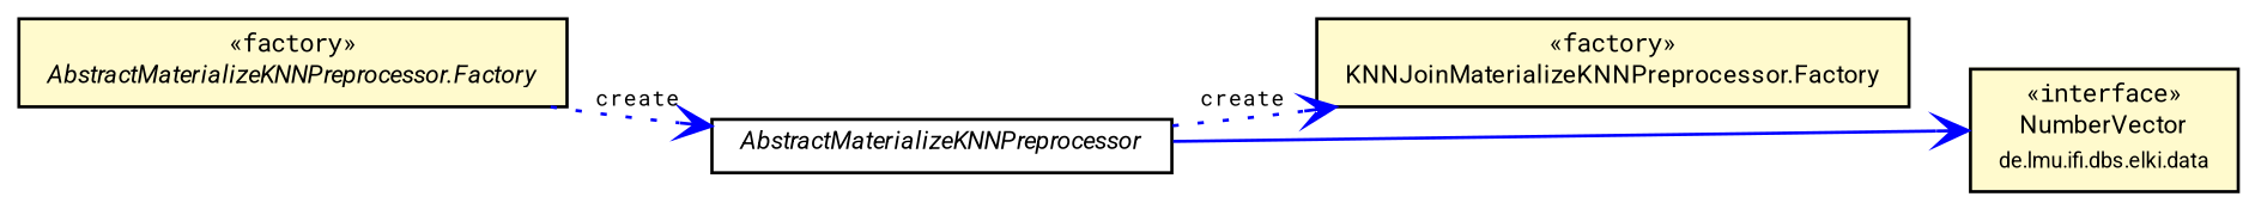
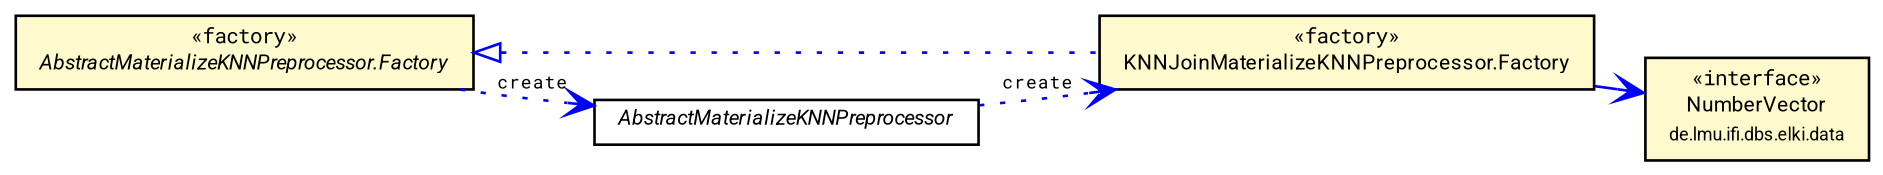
  digraph {
    fontname="Roboto Mono"
    nodesep=0.15
    rankdir=LR
    ranksep=0.25
    node [fontcolor=black fontname="Roboto Mono" fontsize=8 margin=0 shape=plaintext]
    edge [arrowhead=open color=blue fontname="Roboto Mono" fontsize=7 labelfontname=Roboto labelfontsize=7 style=dotted weight=1]
    n1 [height=0 label=<<table title="de.lmu.ifi.dbs.elki.index.preprocessed.knn.KNNJoinMaterializeKNNPreprocessor.Factory" border="0" cellborder="1" cellspacing="0" cellpadding="2" bgcolor="lemonChiffon" href="KNNJoinMaterializeKNNPreprocessor.Factory.html" target="_parent"> 		<tr><td><table border="0" cellspacing="0" cellpadding="1"> 		<tr><td align="center" balign="center"> &#171;factory&#187; </td></tr> 		<tr><td align="center" balign="center"> <font face="Roboto">KNNJoinMaterializeKNNPreprocessor.Factory</font> </td></tr> 		</table></td></tr> 		</table>> width=0]
    n2 [height=0 label=<<table title="de.lmu.ifi.dbs.elki.data.NumberVector" border="0" cellborder="1" cellspacing="0" cellpadding="2" bgcolor="LemonChiffon" href="../../../data/NumberVector.html" target="_parent"> 		<tr><td><table border="0" cellspacing="0" cellpadding="1"> 		<tr><td align="center" balign="center"> &#171;interface&#187; </td></tr> 		<tr><td align="center" balign="center"> <font face="Roboto">NumberVector</font> </td></tr> 		<tr><td align="center" balign="center"> <font face="Roboto" point-size="7.0">de.lmu.ifi.dbs.elki.data</font> </td></tr> 		</table></td></tr> 		</table>> width=0]
    n3 [height=0 label=<<table title="de.lmu.ifi.dbs.elki.index.preprocessed.knn.AbstractMaterializeKNNPreprocessor" border="0" cellborder="1" cellspacing="0" cellpadding="2" href="AbstractMaterializeKNNPreprocessor.html" target="_parent"> 		<tr><td><table border="0" cellspacing="0" cellpadding="1"> 		<tr><td align="center" balign="center"> <font face="Roboto"><i>AbstractMaterializeKNNPreprocessor</i></font> </td></tr> 		</table></td></tr> 		</table>> width=0]
    n4 [height=0 label=<<table title="de.lmu.ifi.dbs.elki.index.preprocessed.knn.AbstractMaterializeKNNPreprocessor.Factory" border="0" cellborder="1" cellspacing="0" cellpadding="2" bgcolor="LemonChiffon" href="AbstractMaterializeKNNPreprocessor.Factory.html" target="_parent"> 		<tr><td><table border="0" cellspacing="0" cellpadding="1"> 		<tr><td align="center" balign="center"> &#171;factory&#187; </td></tr> 		<tr><td align="center" balign="center"> <font face="Roboto"><i>AbstractMaterializeKNNPreprocessor.Factory</i></font> </td></tr> 		</table></td></tr> 		</table>> width=0]
-   n3 -> n2 [style=solid weight=0]
+   n1 -> n2 [style=solid weight=0]
    n3 -> n1 [label=create]
+   n4 -> n1 [arrowtail=empty dir=back weight=10 arrowhead=""]
    n4 -> n3 [label=create]
  }
